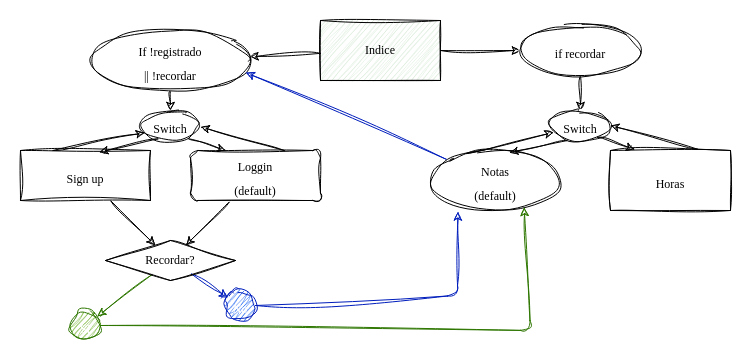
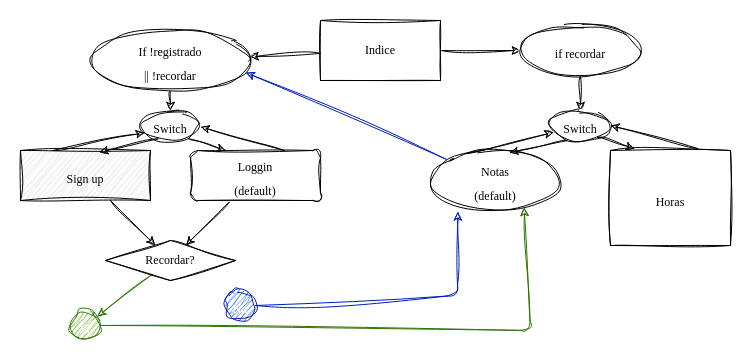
  <mxCell id="0" />
  <mxCell id="1" parent="0" />
  <mxCell id="2" value="" style="edgeStyle=none;sketch=1;hachureGap=4;jiggle=2;curveFitting=1;html=1;fontFamily=Architects Daughter;fontSource=https%3A%2F%2Ffonts.googleapis.com%2Fcss%3Ffamily%3DArchitects%2BDaughter;fontSize=12;" edge="1" parent="1" source="4" target="6"><mxGeometry relative="1" as="geometry" /></mxCell>
  <mxCell id="3" value="" style="edgeStyle=none;sketch=1;hachureGap=4;jiggle=2;curveFitting=1;html=1;fontFamily=Architects Daughter;fontSource=https%3A%2F%2Ffonts.googleapis.com%2Fcss%3Ffamily%3DArchitects%2BDaughter;fontSize=12;" edge="1" parent="1" source="4" target="17"><mxGeometry relative="1" as="geometry" /></mxCell>
- <mxCell id="4" value="Indice" style="whiteSpace=wrap;html=1;sketch=1;hachureGap=4;jiggle=2;curveFitting=1;fontFamily=Architects Daughter;fontSource=https%3A%2F%2Ffonts.googleapis.com%2Fcss%3Ffamily%3DArchitects%2BDaughter;fontSize=12;fillColor=#d5e8d4;" vertex="1" parent="1"><mxGeometry x="320" y="20" width="120" height="60" as="geometry" /></mxCell>
+ <mxCell id="4" value="Indice" style="whiteSpace=wrap;html=1;sketch=1;hachureGap=4;jiggle=2;curveFitting=1;fontFamily=Architects Daughter;fontSource=https%3A%2F%2Ffonts.googleapis.com%2Fcss%3Ffamily%3DArchitects%2BDaughter;fontSize=12;" vertex="1" parent="1"><mxGeometry x="320" y="20" width="120" height="60" as="geometry" /></mxCell>
  <mxCell id="5" value="" style="edgeStyle=none;sketch=1;hachureGap=4;jiggle=2;curveFitting=1;html=1;fontFamily=Architects Daughter;fontSource=https%3A%2F%2Ffonts.googleapis.com%2Fcss%3Ffamily%3DArchitects%2BDaughter;fontSize=12;" edge="1" parent="1" source="6" target="8"><mxGeometry relative="1" as="geometry" /></mxCell>
  <mxCell id="6" value="&lt;font style=&quot;font-size: 12px;&quot;&gt;If !registrado&lt;br&gt;|| !recordar&lt;/font&gt;" style="ellipse;whiteSpace=wrap;html=1;fontFamily=Architects Daughter;sketch=1;hachureGap=4;jiggle=2;curveFitting=1;fontSource=https%3A%2F%2Ffonts.googleapis.com%2Fcss%3Ffamily%3DArchitects%2BDaughter;fontSize=20;" vertex="1" parent="1"><mxGeometry x="90" y="30" width="160" height="60" as="geometry" /></mxCell>
  <mxCell id="7" value="" style="edgeStyle=none;sketch=1;hachureGap=4;jiggle=2;curveFitting=1;html=1;fontFamily=Architects Daughter;fontSource=https%3A%2F%2Ffonts.googleapis.com%2Fcss%3Ffamily%3DArchitects%2BDaughter;fontSize=12;exitX=0.801;exitY=0.941;exitDx=0;exitDy=0;exitPerimeter=0;entryX=0.272;entryY=0.002;entryDx=0;entryDy=0;entryPerimeter=0;" edge="1" parent="1" source="8" target="11"><mxGeometry relative="1" as="geometry" /></mxCell>
  <mxCell id="8" value="&lt;span style=&quot;font-size: 12px;&quot;&gt;Switch&lt;/span&gt;" style="ellipse;whiteSpace=wrap;html=1;fontFamily=Architects Daughter;sketch=1;hachureGap=4;jiggle=2;curveFitting=1;fontSource=https%3A%2F%2Ffonts.googleapis.com%2Fcss%3Ffamily%3DArchitects%2BDaughter;fontSize=20;" vertex="1" parent="1"><mxGeometry x="140" y="110" width="60" height="30" as="geometry" /></mxCell>
  <mxCell id="9" value="" style="edgeStyle=none;sketch=1;hachureGap=4;jiggle=2;curveFitting=1;html=1;fontFamily=Architects Daughter;fontSource=https%3A%2F%2Ffonts.googleapis.com%2Fcss%3Ffamily%3DArchitects%2BDaughter;fontSize=12;entryX=1.007;entryY=0.547;entryDx=0;entryDy=0;entryPerimeter=0;exitX=0.722;exitY=0.002;exitDx=0;exitDy=0;exitPerimeter=0;" edge="1" parent="1" source="11" target="8"><mxGeometry relative="1" as="geometry" /></mxCell>
  <mxCell id="10" value="" style="edgeStyle=none;sketch=1;hachureGap=4;jiggle=2;curveFitting=1;html=1;fontFamily=Architects Daughter;fontSource=https%3A%2F%2Ffonts.googleapis.com%2Fcss%3Ffamily%3DArchitects%2BDaughter;fontSize=12;" edge="1" parent="1" source="11" target="28"><mxGeometry relative="1" as="geometry" /></mxCell>
  <mxCell id="11" value="&lt;font style=&quot;font-size: 12px;&quot;&gt;Loggin&lt;br&gt;(default)&lt;/font&gt;" style="whiteSpace=wrap;html=1;fontSize=20;fontFamily=Architects Daughter;sketch=1;hachureGap=4;jiggle=2;curveFitting=1;fontSource=https%3A%2F%2Ffonts.googleapis.com%2Fcss%3Ffamily%3DArchitects%2BDaughter;rounded=1;" vertex="1" parent="1"><mxGeometry x="190" y="150" width="130" height="50" as="geometry" /></mxCell>
  <mxCell id="12" value="" style="edgeStyle=none;sketch=1;hachureGap=4;jiggle=2;curveFitting=1;html=1;fontFamily=Architects Daughter;fontSource=https%3A%2F%2Ffonts.googleapis.com%2Fcss%3Ffamily%3DArchitects%2BDaughter;fontSize=12;" edge="1" parent="1" source="13" target="28"><mxGeometry relative="1" as="geometry" /></mxCell>
- <mxCell id="13" value="&lt;span style=&quot;font-size: 12px;&quot;&gt;Sign up&lt;/span&gt;" style="whiteSpace=wrap;html=1;fontSize=20;fontFamily=Architects Daughter;sketch=1;hachureGap=4;jiggle=2;curveFitting=1;fontSource=https%3A%2F%2Ffonts.googleapis.com%2Fcss%3Ffamily%3DArchitects%2BDaughter;" vertex="1" parent="1"><mxGeometry x="20" y="150" width="130" height="50" as="geometry" /></mxCell>
+ <mxCell id="13" value="&lt;span style=&quot;font-size: 12px;&quot;&gt;Sign up&lt;/span&gt;" style="whiteSpace=wrap;html=1;fontSize=20;fontFamily=Architects Daughter;sketch=1;hachureGap=4;jiggle=2;curveFitting=1;fontSource=https%3A%2F%2Ffonts.googleapis.com%2Fcss%3Ffamily%3DArchitects%2BDaughter;fillColor=#e1d5e7;" vertex="1" parent="1"><mxGeometry x="20" y="150" width="130" height="50" as="geometry" /></mxCell>
  <mxCell id="14" value="" style="edgeStyle=none;sketch=1;hachureGap=4;jiggle=2;curveFitting=1;html=1;fontFamily=Architects Daughter;fontSource=https%3A%2F%2Ffonts.googleapis.com%2Fcss%3Ffamily%3DArchitects%2BDaughter;fontSize=12;exitX=0.291;exitY=0.947;exitDx=0;exitDy=0;exitPerimeter=0;entryX=0.608;entryY=0.031;entryDx=0;entryDy=0;entryPerimeter=0;" edge="1" parent="1" source="8" target="13"><mxGeometry relative="1" as="geometry"><mxPoint x="130" y="176" as="sourcePoint" /><mxPoint x="110" y="200" as="targetPoint" /></mxGeometry></mxCell>
  <mxCell id="15" value="" style="edgeStyle=none;sketch=1;hachureGap=4;jiggle=2;curveFitting=1;html=1;fontFamily=Architects Daughter;fontSource=https%3A%2F%2Ffonts.googleapis.com%2Fcss%3Ffamily%3DArchitects%2BDaughter;fontSize=12;entryX=0.069;entryY=0.741;entryDx=0;entryDy=0;entryPerimeter=0;exitX=0.25;exitY=0;exitDx=0;exitDy=0;" edge="1" parent="1" source="13" target="8"><mxGeometry relative="1" as="geometry"><mxPoint x="72.74" y="200" as="sourcePoint" /><mxPoint x="30" y="152.72" as="targetPoint" /></mxGeometry></mxCell>
  <mxCell id="16" value="" style="edgeStyle=none;sketch=1;hachureGap=4;jiggle=2;curveFitting=1;html=1;fontFamily=Architects Daughter;fontSource=https%3A%2F%2Ffonts.googleapis.com%2Fcss%3Ffamily%3DArchitects%2BDaughter;fontSize=12;" edge="1" parent="1" source="17" target="19"><mxGeometry relative="1" as="geometry" /></mxCell>
  <mxCell id="17" value="&lt;font style=&quot;font-size: 12px;&quot;&gt;if&amp;nbsp;recordar&lt;/font&gt;" style="ellipse;whiteSpace=wrap;html=1;fontFamily=Architects Daughter;sketch=1;hachureGap=4;jiggle=2;curveFitting=1;fontSource=https%3A%2F%2Ffonts.googleapis.com%2Fcss%3Ffamily%3DArchitects%2BDaughter;fontSize=20;" vertex="1" parent="1"><mxGeometry x="520" y="25" width="120" height="50" as="geometry" /></mxCell>
- <mxCell id="18" value="&lt;font style=&quot;font-size: 12px;&quot;&gt;Horas&lt;/font&gt;" style="whiteSpace=wrap;html=1;fontSize=20;fontFamily=Architects Daughter;sketch=1;hachureGap=4;jiggle=2;curveFitting=1;fontSource=https%3A%2F%2Ffonts.googleapis.com%2Fcss%3Ffamily%3DArchitects%2BDaughter;" vertex="1" parent="1"><mxGeometry x="610" y="150" width="120" height="60" as="geometry" /></mxCell>
+ <mxCell id="18" value="&lt;font style=&quot;font-size: 12px;&quot;&gt;Horas&lt;/font&gt;" style="whiteSpace=wrap;html=1;fontSize=20;fontFamily=Architects Daughter;sketch=1;hachureGap=4;jiggle=2;curveFitting=1;fontSource=https%3A%2F%2Ffonts.googleapis.com%2Fcss%3Ffamily%3DArchitects%2BDaughter;" vertex="1" parent="1"><mxGeometry x="610" y="150" width="120" height="95" as="geometry" /></mxCell>
  <mxCell id="19" value="&lt;span style=&quot;font-size: 12px;&quot;&gt;Switch&lt;/span&gt;" style="ellipse;whiteSpace=wrap;html=1;fontFamily=Architects Daughter;sketch=1;hachureGap=4;jiggle=2;curveFitting=1;fontSource=https%3A%2F%2Ffonts.googleapis.com%2Fcss%3Ffamily%3DArchitects%2BDaughter;fontSize=20;" vertex="1" parent="1"><mxGeometry x="550" y="110" width="60" height="30" as="geometry" /></mxCell>
  <mxCell id="20" value="" style="edgeStyle=none;sketch=1;hachureGap=4;jiggle=2;curveFitting=1;html=1;fontFamily=Architects Daughter;fontSource=https%3A%2F%2Ffonts.googleapis.com%2Fcss%3Ffamily%3DArchitects%2BDaughter;fontSize=12;exitX=0.781;exitY=0.887;exitDx=0;exitDy=0;exitPerimeter=0;entryX=0.202;entryY=-0.02;entryDx=0;entryDy=0;entryPerimeter=0;" edge="1" parent="1" source="19" target="18"><mxGeometry relative="1" as="geometry"><mxPoint x="600" y="138.13" as="sourcePoint" /><mxPoint x="640" y="150" as="targetPoint" /></mxGeometry></mxCell>
  <mxCell id="21" value="" style="edgeStyle=none;sketch=1;hachureGap=4;jiggle=2;curveFitting=1;html=1;fontFamily=Architects Daughter;fontSource=https%3A%2F%2Ffonts.googleapis.com%2Fcss%3Ffamily%3DArchitects%2BDaughter;fontSize=12;exitX=0.728;exitY=-0.02;exitDx=0;exitDy=0;exitPerimeter=0;entryX=1;entryY=0.5;entryDx=0;entryDy=0;" edge="1" parent="1" source="18" target="19"><mxGeometry relative="1" as="geometry"><mxPoint x="695.8" y="150" as="sourcePoint" /><mxPoint x="612" y="126" as="targetPoint" /></mxGeometry></mxCell>
  <mxCell id="22" value="" style="edgeStyle=none;sketch=1;hachureGap=4;jiggle=2;curveFitting=1;html=1;fontFamily=Architects Daughter;fontSource=https%3A%2F%2Ffonts.googleapis.com%2Fcss%3Ffamily%3DArchitects%2BDaughter;fontSize=12;fillColor=#0050ef;strokeColor=#001DBC;entryX=0.972;entryY=0.703;entryDx=0;entryDy=0;entryPerimeter=0;" edge="1" parent="1" source="23" target="6"><mxGeometry relative="1" as="geometry" /></mxCell>
  <mxCell id="23" value="&lt;span style=&quot;font-size: 12px;&quot;&gt;Notas&lt;br&gt;(default)&lt;br&gt;&lt;/span&gt;" style="ellipse;whiteSpace=wrap;html=1;fontSize=20;fontFamily=Architects Daughter;sketch=1;hachureGap=4;jiggle=2;curveFitting=1;fontSource=https%3A%2F%2Ffonts.googleapis.com%2Fcss%3Ffamily%3DArchitects%2BDaughter;" vertex="1" parent="1"><mxGeometry x="430" y="150" width="130" height="60" as="geometry" /></mxCell>
  <mxCell id="24" value="" style="edgeStyle=none;sketch=1;hachureGap=4;jiggle=2;curveFitting=1;html=1;fontFamily=Architects Daughter;fontSource=https%3A%2F%2Ffonts.googleapis.com%2Fcss%3Ffamily%3DArchitects%2BDaughter;fontSize=12;exitX=0.271;exitY=1.005;exitDx=0;exitDy=0;exitPerimeter=0;entryX=0.608;entryY=0.031;entryDx=0;entryDy=0;entryPerimeter=0;" edge="1" parent="1" target="23" source="19"><mxGeometry relative="1" as="geometry"><mxPoint x="567.46" y="138.41" as="sourcePoint" /><mxPoint x="520" y="200" as="targetPoint" /></mxGeometry></mxCell>
  <mxCell id="25" value="" style="edgeStyle=none;sketch=1;hachureGap=4;jiggle=2;curveFitting=1;html=1;fontFamily=Architects Daughter;fontSource=https%3A%2F%2Ffonts.googleapis.com%2Fcss%3Ffamily%3DArchitects%2BDaughter;fontSize=12;entryX=0.048;entryY=0.732;entryDx=0;entryDy=0;entryPerimeter=0;exitX=0.25;exitY=0;exitDx=0;exitDy=0;" edge="1" parent="1" source="23" target="19"><mxGeometry relative="1" as="geometry"><mxPoint x="482.74" y="200" as="sourcePoint" /><mxPoint x="554.14" y="132.23" as="targetPoint" /></mxGeometry></mxCell>
  <mxCell id="26" value="" style="edgeStyle=none;sketch=1;hachureGap=4;jiggle=2;curveFitting=1;html=1;fontFamily=Architects Daughter;fontSource=https%3A%2F%2Ffonts.googleapis.com%2Fcss%3Ffamily%3DArchitects%2BDaughter;fontSize=12;fillColor=#60a917;strokeColor=#2D7600;" edge="1" parent="1" source="28" target="29"><mxGeometry relative="1" as="geometry" /></mxCell>
- <mxCell id="27" value="" style="edgeStyle=none;sketch=1;hachureGap=4;jiggle=2;curveFitting=1;html=1;fontFamily=Architects Daughter;fontSource=https%3A%2F%2Ffonts.googleapis.com%2Fcss%3Ffamily%3DArchitects%2BDaughter;fontSize=12;fillColor=#0050ef;strokeColor=#001DBC;" edge="1" parent="1" source="28" target="30"><mxGeometry relative="1" as="geometry" /></mxCell>
  <mxCell id="28" value="Recordar?" style="rhombus;whiteSpace=wrap;html=1;sketch=1;hachureGap=4;jiggle=2;curveFitting=1;fontFamily=Architects Daughter;fontSource=https%3A%2F%2Ffonts.googleapis.com%2Fcss%3Ffamily%3DArchitects%2BDaughter;fontSize=12;" vertex="1" parent="1"><mxGeometry x="105" y="240" width="130" height="40" as="geometry" /></mxCell>
  <mxCell id="29" value="&lt;font style=&quot;font-size: 12px;&quot;&gt;Si&lt;/font&gt;" style="ellipse;whiteSpace=wrap;html=1;fontFamily=Architects Daughter;sketch=1;hachureGap=4;jiggle=2;curveFitting=1;fontSource=https%3A%2F%2Ffonts.googleapis.com%2Fcss%3Ffamily%3DArchitects%2BDaughter;fontSize=20;fillColor=#60a917;fontColor=#ffffff;strokeColor=#2D7600;" vertex="1" parent="1"><mxGeometry x="70" y="310" width="30" height="30" as="geometry" /></mxCell>
  <mxCell id="30" value="&lt;font style=&quot;font-size: 12px;&quot;&gt;No&lt;/font&gt;" style="ellipse;whiteSpace=wrap;html=1;fontFamily=Architects Daughter;sketch=1;hachureGap=4;jiggle=2;curveFitting=1;fontSource=https%3A%2F%2Ffonts.googleapis.com%2Fcss%3Ffamily%3DArchitects%2BDaughter;fontSize=20;fillColor=#0050ef;fontColor=#ffffff;strokeColor=#001DBC;" vertex="1" parent="1"><mxGeometry x="225" y="290" width="30" height="30" as="geometry" /></mxCell>
  <mxCell id="31" value="" style="edgeStyle=none;orthogonalLoop=1;jettySize=auto;html=1;sketch=1;hachureGap=4;jiggle=2;curveFitting=1;fontFamily=Architects Daughter;fontSource=https%3A%2F%2Ffonts.googleapis.com%2Fcss%3Ffamily%3DArchitects%2BDaughter;fontSize=12;exitX=1;exitY=0.5;exitDx=0;exitDy=0;entryX=0.211;entryY=1.024;entryDx=0;entryDy=0;entryPerimeter=0;fillColor=#0050ef;strokeColor=#001DBC;" edge="1" parent="1" source="30" target="23"><mxGeometry width="100" relative="1" as="geometry"><mxPoint x="270" y="294.63" as="sourcePoint" /><mxPoint x="370" y="294.63" as="targetPoint" /><Array as="points"><mxPoint x="457" y="295" /></Array></mxGeometry></mxCell>
  <mxCell id="32" value="" style="edgeStyle=none;orthogonalLoop=1;jettySize=auto;html=1;sketch=1;hachureGap=4;jiggle=2;curveFitting=1;fontFamily=Architects Daughter;fontSource=https%3A%2F%2Ffonts.googleapis.com%2Fcss%3Ffamily%3DArchitects%2BDaughter;fontSize=12;exitX=1;exitY=0.5;exitDx=0;exitDy=0;entryX=0.75;entryY=1;entryDx=0;entryDy=0;fillColor=#60a917;strokeColor=#2D7600;" edge="1" parent="1" source="29" target="23"><mxGeometry width="100" relative="1" as="geometry"><mxPoint x="150" y="330" as="sourcePoint" /><mxPoint x="250" y="330" as="targetPoint" /><Array as="points"><mxPoint x="530" y="330" /></Array></mxGeometry></mxCell>
